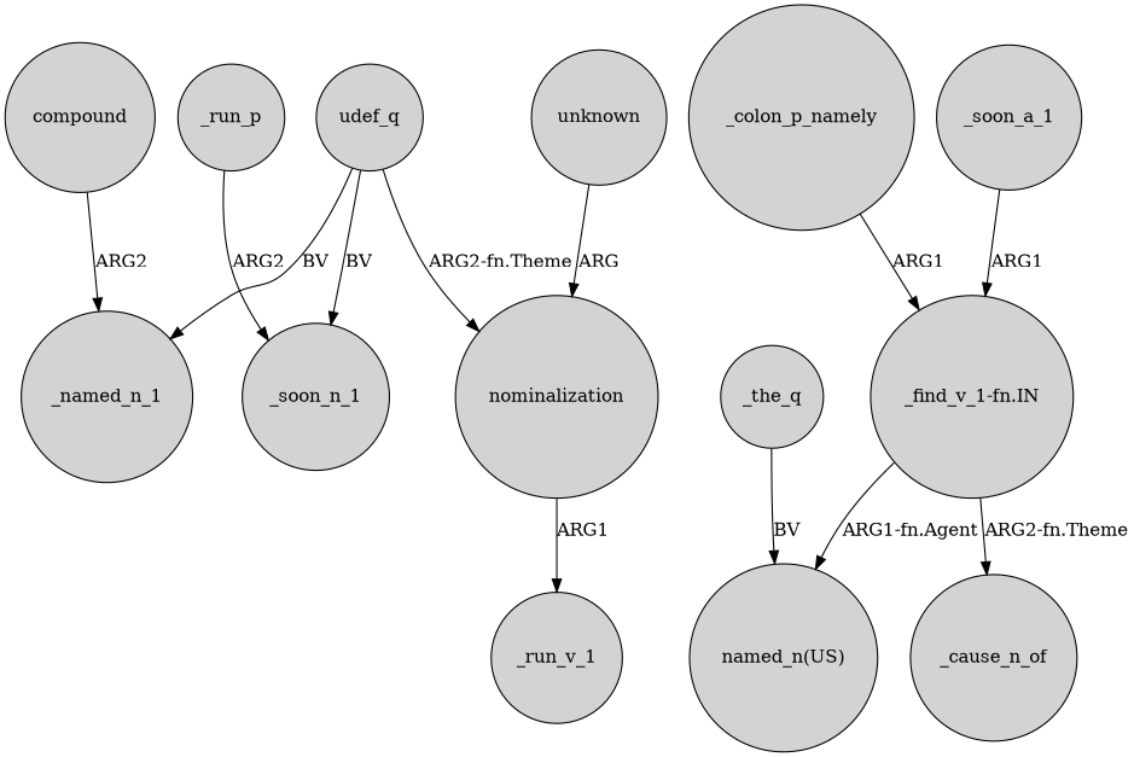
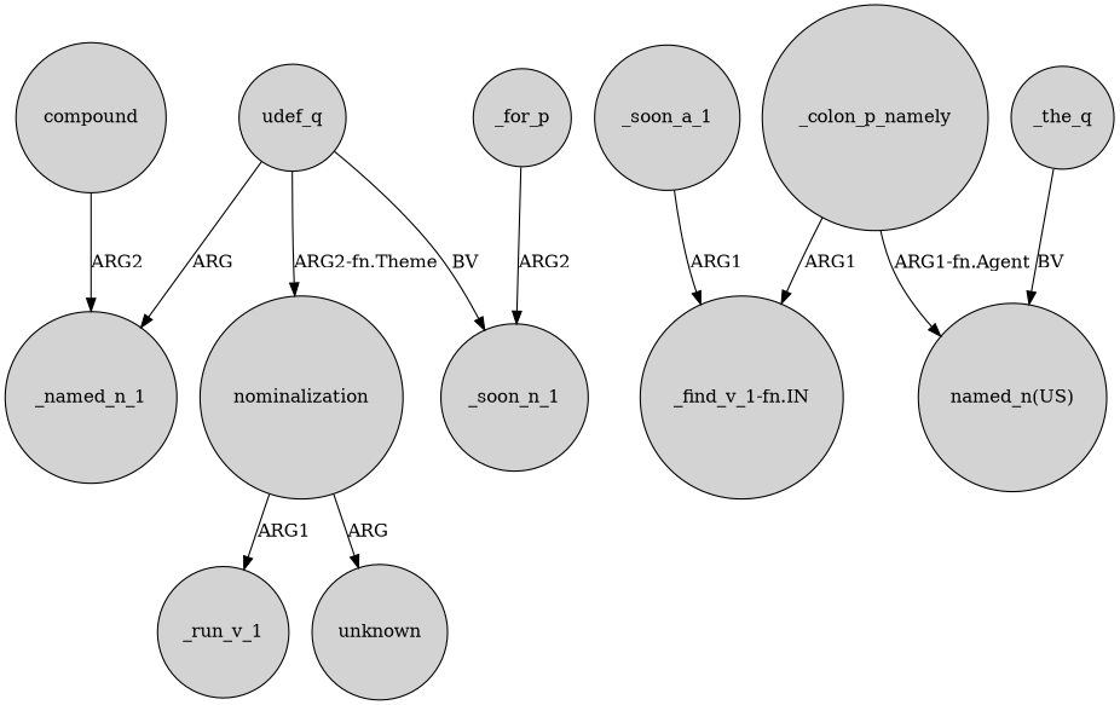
  digraph {
    node [shape=circle style=filled]
    n1 [label=_named_n_1]
    compound
    nominalization
    _run_v_1
    udef_q
    n6 [label=_soon_n_1]
    "_find_v_1-fn.IN"
-   _cause_n_of
    "named_n(US)"
    unknown
    _colon_p_namely
-   _for_p [label=_run_p]
+   _for_p
    _soon_a_1
    _the_q
    compound -> n1 [label=ARG2]
    nominalization -> _run_v_1 [label=ARG1]
-   udef_q -> n1 [label=BV]
+   udef_q -> n1 [label=ARG]
    udef_q -> nominalization [label="ARG2-fn.Theme"]
    udef_q -> n6 [label=BV]
-   "_find_v_1-fn.IN" -> _cause_n_of [label="ARG2-fn.Theme"]
-   "_find_v_1-fn.IN" -> "named_n(US)" [label="ARG1-fn.Agent"]
-   unknown -> nominalization [label=ARG]
+   _colon_p_namely -> "named_n(US)" [label="ARG1-fn.Agent"]
+   nominalization -> unknown [label=ARG]
    _colon_p_namely -> "_find_v_1-fn.IN" [label=ARG1]
    _for_p -> n6 [label=ARG2]
    _soon_a_1 -> "_find_v_1-fn.IN" [label=ARG1]
    _the_q -> "named_n(US)" [label=BV]
  }
